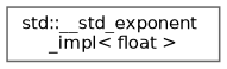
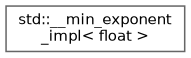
  digraph {
    rankdir=LR
-   n1 [color=grey40 fillcolor=white fontname=Helvetica fontsize=10 height=0.2 label="std::__std_exponent\l_impl\< float \>" shape=box style=filled width=0.4]
+   n1 [color=grey40 fillcolor=white fontname=Helvetica fontsize=10 height=0.2 label="std::__min_exponent\l_impl\< float \>" shape=box style=filled width=0.4]
  }
